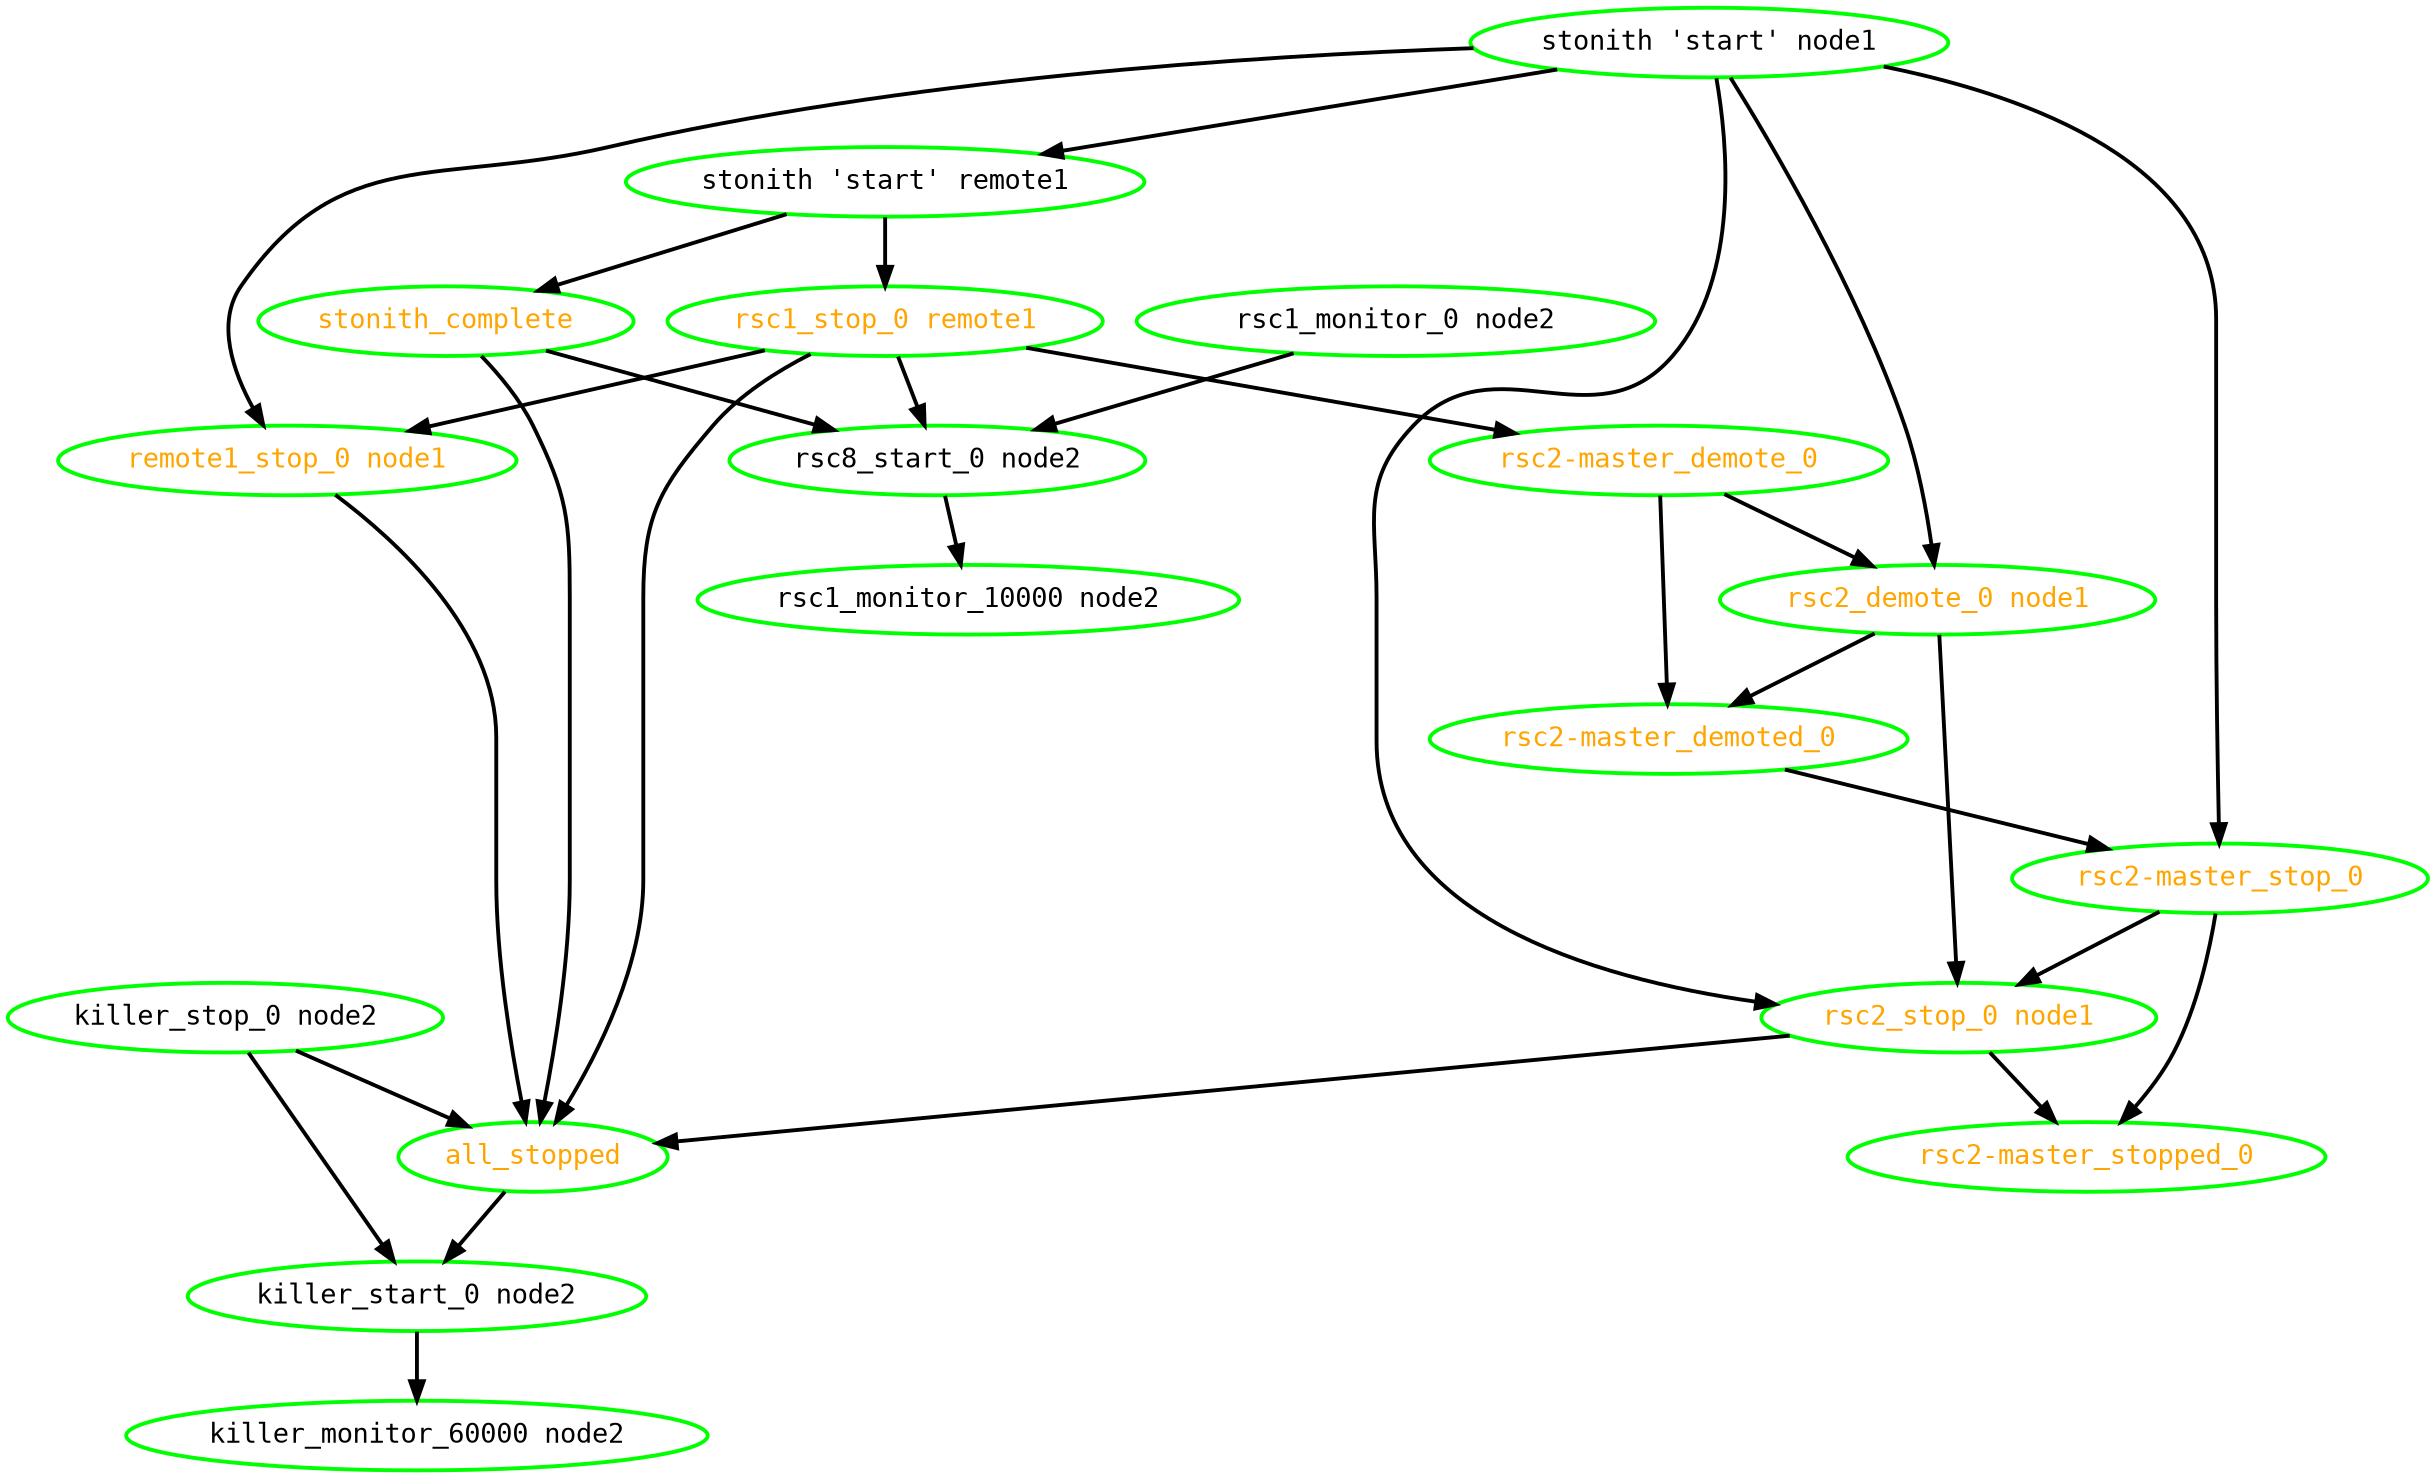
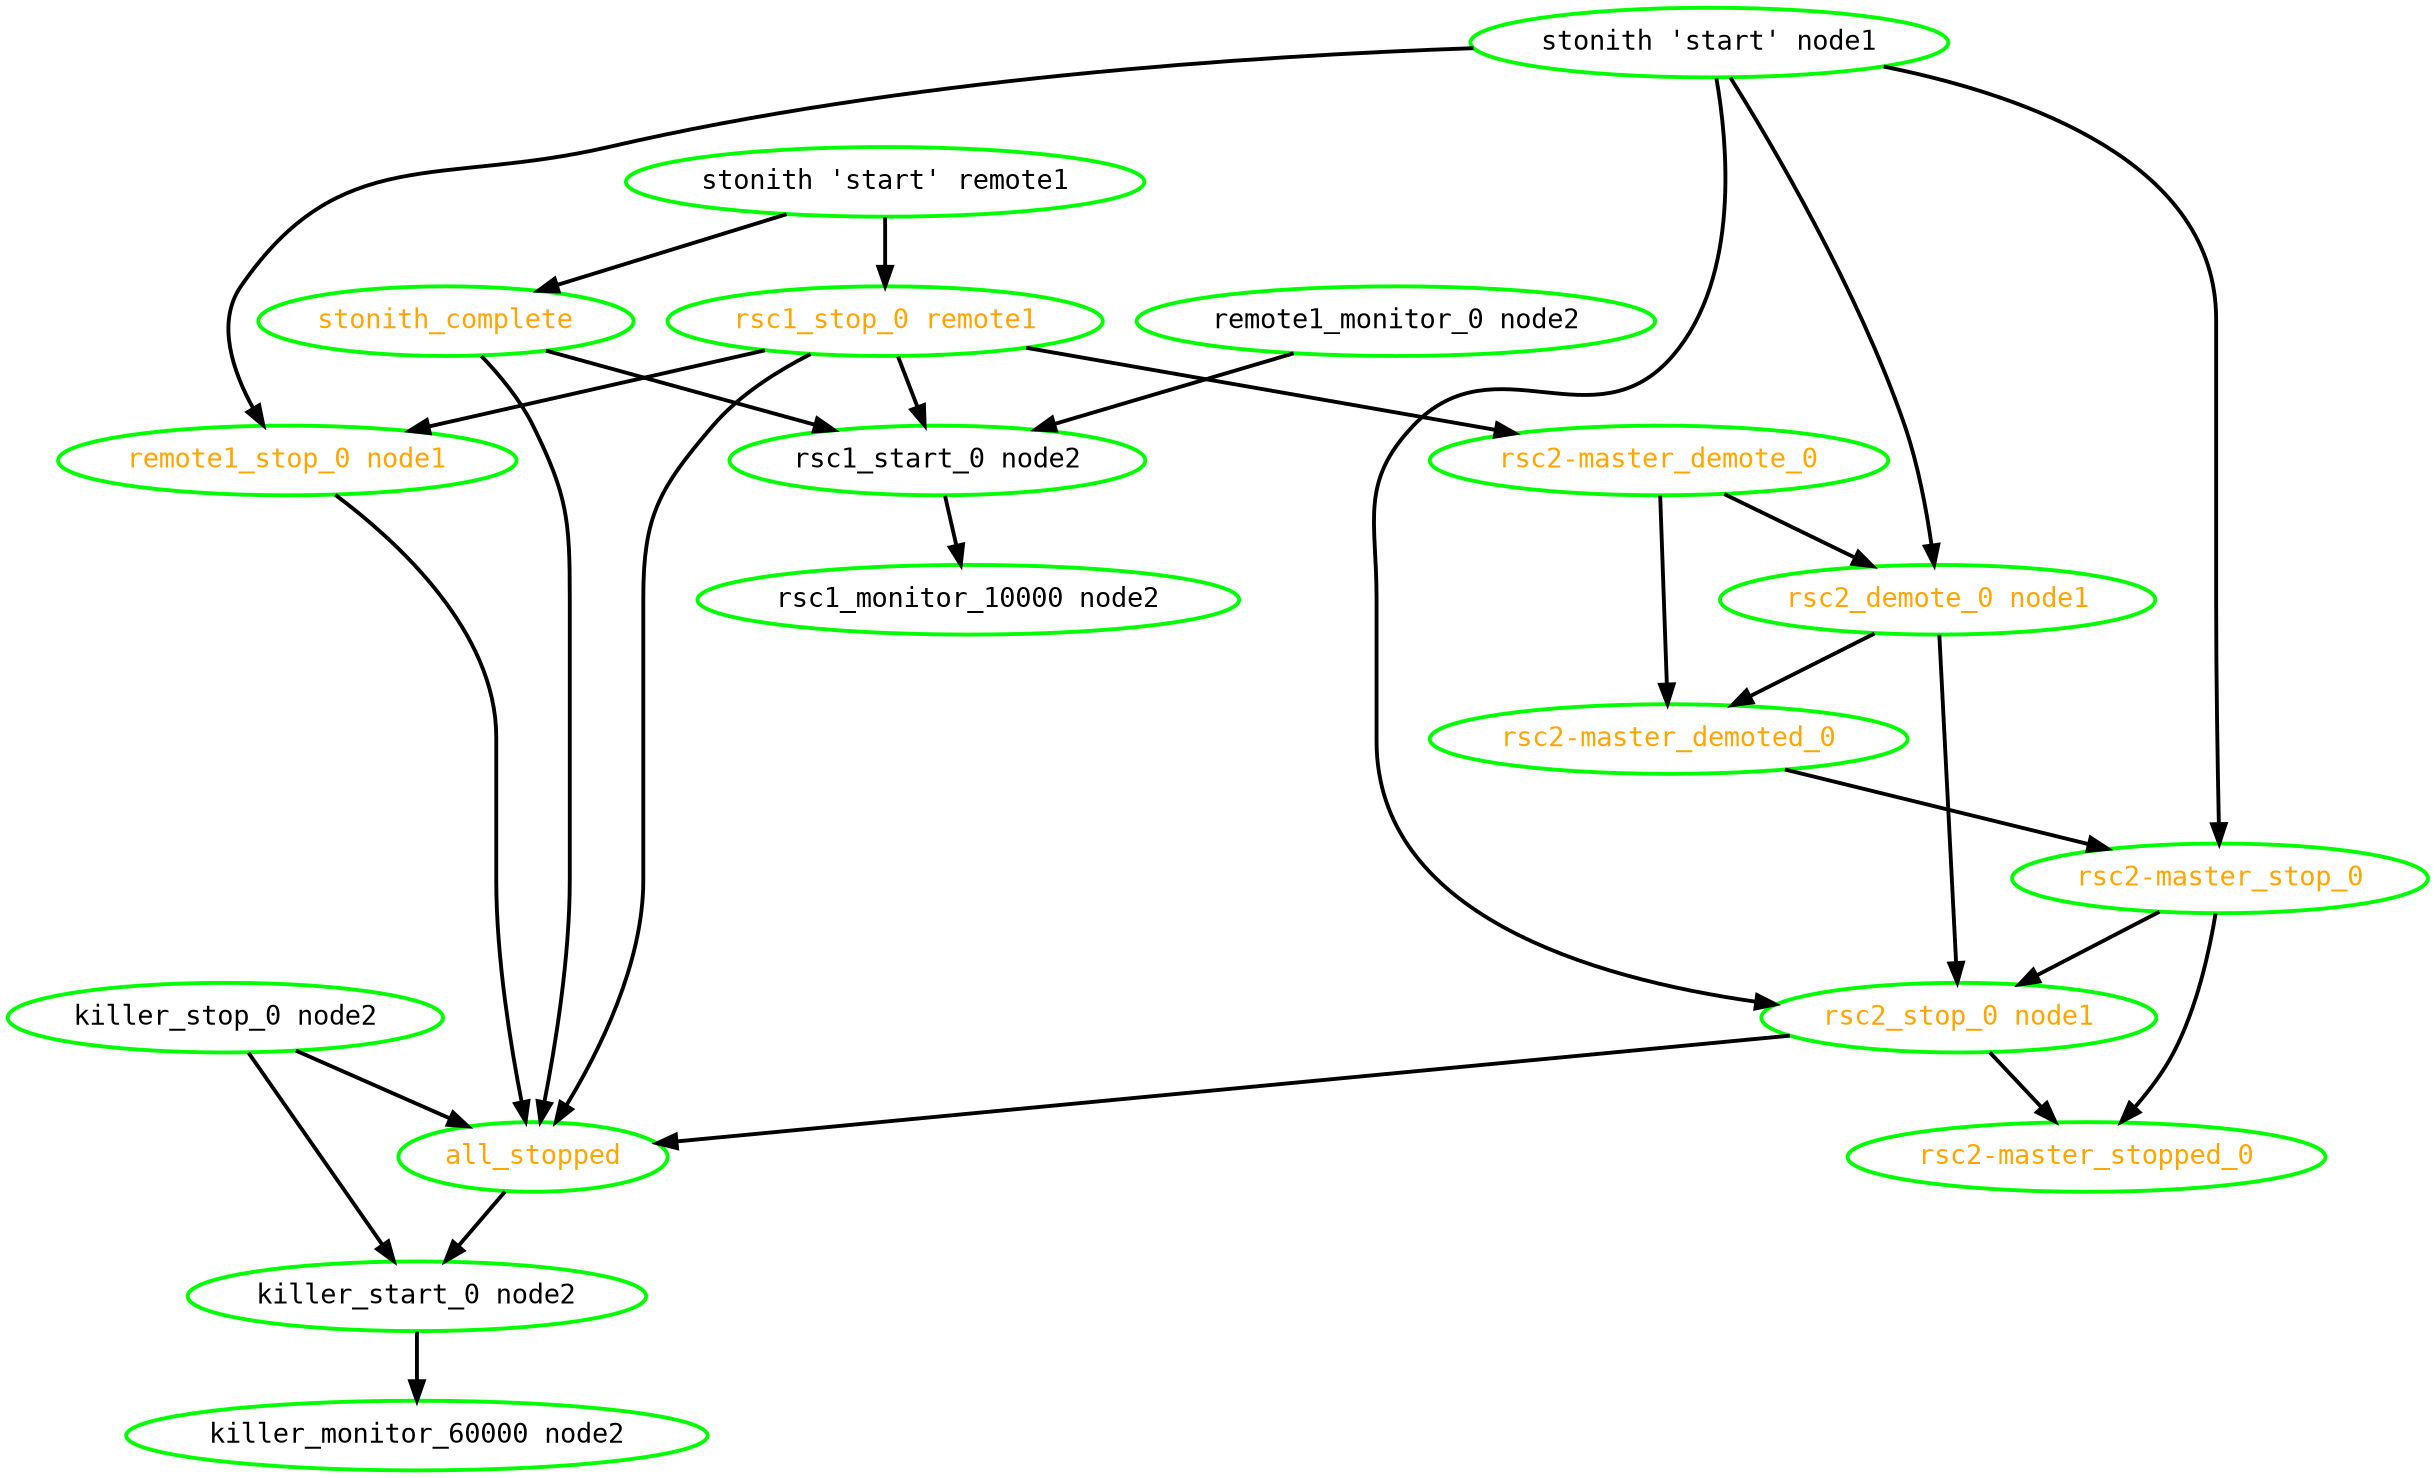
  digraph {
    fontname="DejaVu Sans Mono"
    node [color=green fontcolor=orange fontname="DejaVu Sans Mono" style=bold]
    edge [fontname="DejaVu Sans Mono" style=bold]
    "killer_start_0 node2" [fontcolor=black]
    all_stopped
    "killer_monitor_60000 node2" [fontcolor=black]
    "killer_stop_0 node2" [fontcolor=black]
    "remote1_stop_0 node1"
-   "rsc1_start_0 node2" [fontcolor=black label="rsc8_start_0 node2"]
+   "rsc1_start_0 node2" [fontcolor=black]
    "rsc1_monitor_10000 node2" [fontcolor=black]
-   "rsc1_monitor_0 node2" [fontcolor=black]
+   "rsc1_monitor_0 node2" [fontcolor=black label="remote1_monitor_0 node2"]
    "rsc1_stop_0 remote1"
    "rsc2-master_demote_0"
    "rsc2-master_demoted_0"
    "rsc2_demote_0 node1"
    "rsc2-master_stop_0"
    "rsc2_stop_0 node1"
    "rsc2-master_stopped_0"
    n16 [fontcolor=black label="stonith 'start' node1"]
    n17 [fontcolor=black label="stonith 'start' remote1"]
    stonith_complete
    "killer_start_0 node2" -> "killer_monitor_60000 node2"
    all_stopped -> "killer_start_0 node2"
    "killer_stop_0 node2" -> "killer_start_0 node2"
    "killer_stop_0 node2" -> all_stopped
    "remote1_stop_0 node1" -> all_stopped
    "rsc1_start_0 node2" -> "rsc1_monitor_10000 node2"
    "rsc1_monitor_0 node2" -> "rsc1_start_0 node2"
    "rsc1_stop_0 remote1" -> all_stopped
    "rsc1_stop_0 remote1" -> "remote1_stop_0 node1"
    "rsc1_stop_0 remote1" -> "rsc1_start_0 node2"
    "rsc1_stop_0 remote1" -> "rsc2-master_demote_0"
    "rsc2-master_demote_0" -> "rsc2-master_demoted_0"
    "rsc2-master_demote_0" -> "rsc2_demote_0 node1"
    "rsc2-master_demoted_0" -> "rsc2-master_stop_0"
    "rsc2_demote_0 node1" -> "rsc2-master_demoted_0"
    "rsc2_demote_0 node1" -> "rsc2_stop_0 node1"
    "rsc2-master_stop_0" -> "rsc2_stop_0 node1"
    "rsc2-master_stop_0" -> "rsc2-master_stopped_0"
    "rsc2_stop_0 node1" -> all_stopped
    "rsc2_stop_0 node1" -> "rsc2-master_stopped_0"
    n16 -> "remote1_stop_0 node1"
    n16 -> "rsc2_demote_0 node1"
    n16 -> "rsc2-master_stop_0"
    n16 -> "rsc2_stop_0 node1"
-   n16 -> n17
    n17 -> "rsc1_stop_0 remote1"
    n17 -> stonith_complete
    stonith_complete -> all_stopped
    stonith_complete -> "rsc1_start_0 node2"
  }
